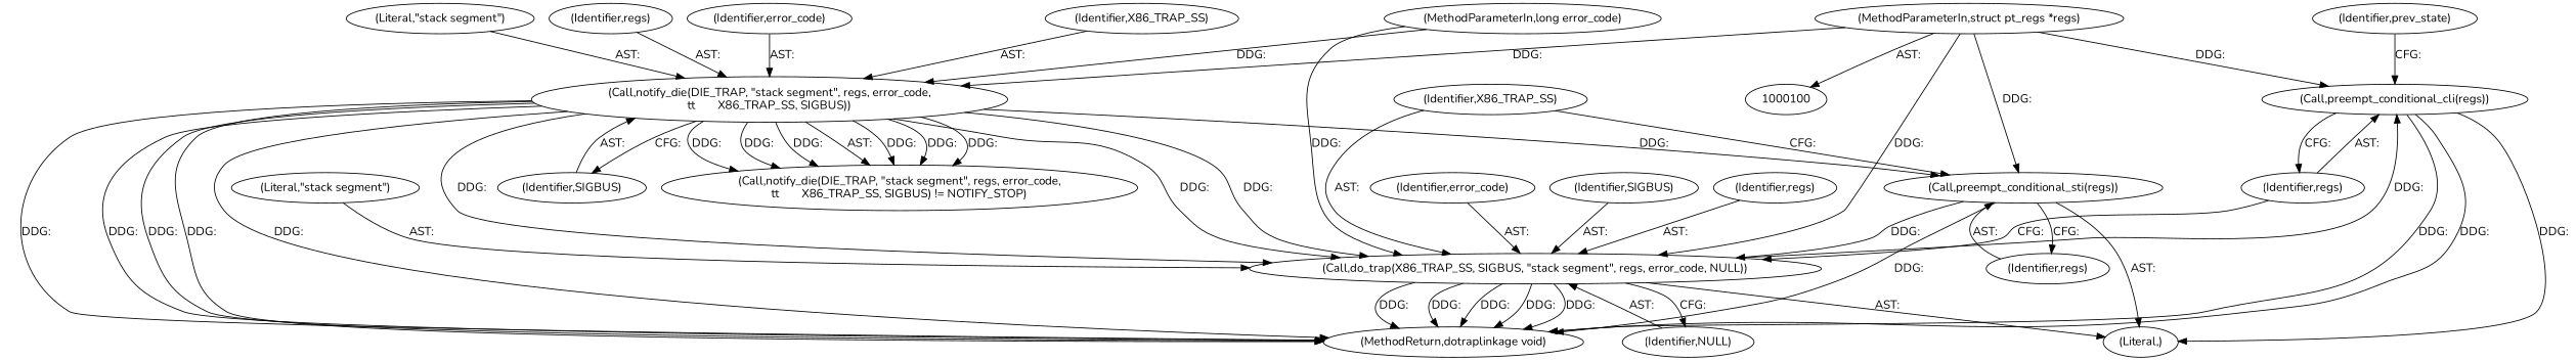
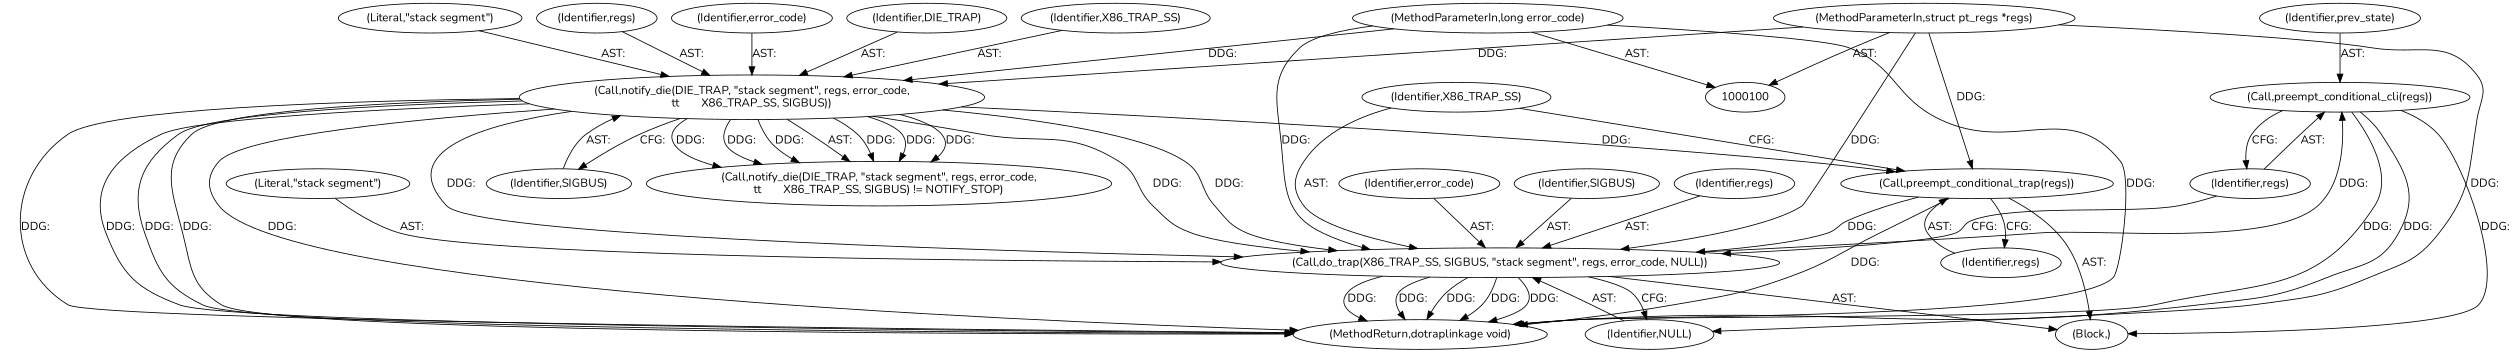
  digraph {
    fontname=Nunito
    node [fontname=Nunito]
    edge [fontname=Nunito]
    n1 [label="(Call,preempt_conditional_cli(regs))"]
-   n2 [label="(Literal,)"]
+   n2 [label="(Block,)"]
    n3 [label="(Identifier,regs)"]
    n4 [label="(MethodReturn,dotraplinkage void)"]
    n5 [label="(Call,do_trap(X86_TRAP_SS, SIGBUS, \"stack segment\", regs, error_code, NULL))"]
    n6 [label="(Identifier,NULL)"]
    n7 [label="(Call,notify_die(DIE_TRAP, \"stack segment\", regs, error_code,\n\t\t       X86_TRAP_SS, SIGBUS))"]
-   n8 [label="(Call,preempt_conditional_sti(regs))"]
+   n8 [label="(Call,preempt_conditional_trap(regs))"]
    n9 [label="(Identifier,SIGBUS)"]
    n10 [label="(Call,notify_die(DIE_TRAP, \"stack segment\", regs, error_code,\n\t\t       X86_TRAP_SS, SIGBUS) != NOTIFY_STOP)"]
    n11 [label="(Identifier,regs)"]
    n12 [label="(MethodParameterIn,struct pt_regs *regs)"]
    1000100
    n14 [label="(MethodParameterIn,long error_code)"]
    n15 [label="(Literal,\"stack segment\")"]
    n16 [label="(Identifier,X86_TRAP_SS)"]
    n17 [label="(Identifier,regs)"]
    n18 [label="(Identifier,error_code)"]
    n19 [label="(Identifier,error_code)"]
+   n20 [label="(Identifier,DIE_TRAP)"]
    n21 [label="(Identifier,regs)"]
    n22 [label="(Identifier,prev_state)"]
    n23 [label="(Identifier,X86_TRAP_SS)"]
    n24 [label="(Identifier,SIGBUS)"]
    n25 [label="(Literal,\"stack segment\")"]
    n1 -> n2 [label="DDG: "]
    n1 -> n3 [label="CFG: "]
    n1 -> n4 [label="DDG: "]
    n1 -> n4 [label="DDG: "]
    n3 -> n1 [label="AST: "]
    n3 -> n5 [label="CFG: "]
    n5 -> n1 [label="DDG: "]
    n5 -> n2 [label="AST: "]
    n5 -> n4 [label="DDG: "]
    n5 -> n4 [label="DDG: "]
    n5 -> n4 [label="DDG: "]
    n5 -> n4 [label="DDG: "]
    n5 -> n4 [label="DDG: "]
    n5 -> n6 [label="CFG: "]
    n6 -> n5 [label="AST: "]
    n7 -> n4 [label="DDG: "]
    n7 -> n4 [label="DDG: "]
    n7 -> n4 [label="DDG: "]
    n7 -> n4 [label="DDG: "]
    n7 -> n4 [label="DDG: "]
    n7 -> n5 [label="DDG: "]
    n7 -> n5 [label="DDG: "]
    n7 -> n5 [label="DDG: "]
    n7 -> n8 [label="DDG: "]
    n7 -> n9 [label="CFG: "]
    n7 -> n10 [label="AST: "]
    n7 -> n10 [label="DDG: "]
    n7 -> n10 [label="DDG: "]
    n7 -> n10 [label="DDG: "]
    n7 -> n10 [label="DDG: "]
    n7 -> n10 [label="DDG: "]
    n7 -> n10 [label="DDG: "]
    n8 -> n2 [label="AST: "]
    n8 -> n4 [label="DDG: "]
    n8 -> n5 [label="DDG: "]
    n8 -> n11 [label="CFG: "]
    n9 -> n7 [label="AST: "]
    n11 -> n8 [label="AST: "]
-   n12 -> n1 [label="DDG: "]
+   n12 -> n6 [label="DDG: "]
    n12 -> n5 [label="DDG: "]
    n12 -> n7 [label="DDG: "]
    n12 -> n8 [label="DDG: "]
    n12 -> 1000100 [label="AST: "]
+   n14 -> n4 [label="DDG: "]
    n14 -> n5 [label="DDG: "]
    n14 -> n7 [label="DDG: "]
+   n14 -> 1000100 [label="AST: "]
    n15 -> n7 [label="AST: "]
    n16 -> n5 [label="AST: "]
    n16 -> n8 [label="CFG: "]
    n17 -> n7 [label="AST: "]
    n18 -> n7 [label="AST: "]
    n19 -> n5 [label="AST: "]
+   n20 -> n7 [label="AST: "]
    n21 -> n5 [label="AST: "]
-   n22 -> n1 [label="CFG: "]
+   n22 -> n1 [label="AST: "]
    n23 -> n7 [label="AST: "]
    n24 -> n5 [label="AST: "]
    n25 -> n5 [label="AST: "]
  }
